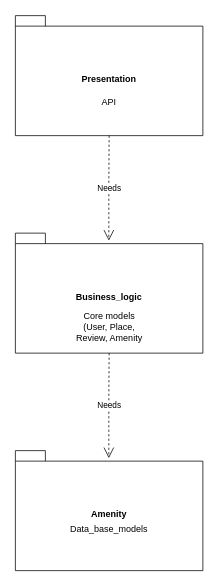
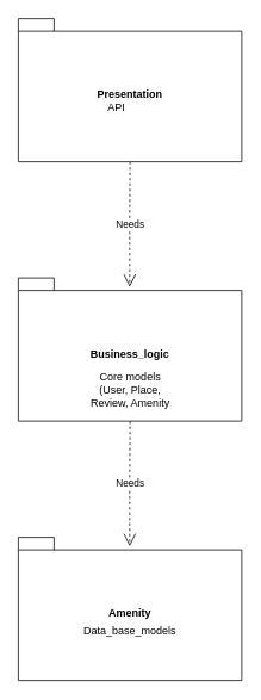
  <mxCell id="0" />
  <mxCell id="1" parent="0" />
  <mxCell id="2" value="Amenity" style="shape=folder;fontStyle=1;spacingTop=10;tabWidth=40;tabHeight=14;tabPosition=left;html=1;whiteSpace=wrap;" vertex="1" parent="1"><mxGeometry x="20" y="600" width="250" height="160" as="geometry" /></mxCell>
  <mxCell id="3" value="Presentation" style="shape=folder;fontStyle=1;spacingTop=10;tabWidth=40;tabHeight=14;tabPosition=left;html=1;whiteSpace=wrap;" vertex="1" parent="1"><mxGeometry x="20" y="20" width="250" height="160" as="geometry" /></mxCell>
  <mxCell id="4" value="Business_logic" style="shape=folder;fontStyle=1;spacingTop=10;tabWidth=40;tabHeight=14;tabPosition=left;html=1;whiteSpace=wrap;" vertex="1" parent="1"><mxGeometry x="20" y="310" width="250" height="160" as="geometry" /></mxCell>
  <mxCell id="5" value="Needs" style="endArrow=open;endSize=12;dashed=1;html=1;rounded=0;" edge="1" parent="1"><mxGeometry width="160" relative="1" as="geometry"><mxPoint x="145" y="180" as="sourcePoint" /><mxPoint x="144.62" y="320" as="targetPoint" /><Array as="points"><mxPoint x="144.62" y="240" /></Array></mxGeometry></mxCell>
  <mxCell id="6" value="&lt;span style=&quot;font-weight: normal;&quot;&gt;&lt;font style=&quot;font-size: 12px;&quot;&gt;Data_base_models&lt;/font&gt;&lt;/span&gt;" style="text;html=1;align=center;verticalAlign=middle;whiteSpace=wrap;rounded=0;fontFamily=Helvetica;fontSize=12;fontColor=default;fontStyle=1;" vertex="1" parent="1"><mxGeometry x="115" y="690" width="60" height="30" as="geometry" /></mxCell>
  <mxCell id="7" value="Needs" style="endArrow=open;endSize=12;dashed=1;html=1;rounded=0;" edge="1" parent="1"><mxGeometry width="160" relative="1" as="geometry"><mxPoint x="145" y="470" as="sourcePoint" /><mxPoint x="144.62" y="610" as="targetPoint" /><Array as="points"><mxPoint x="144.62" y="530" /></Array></mxGeometry></mxCell>
- <mxCell id="8" value="&lt;span style=&quot;font-weight: normal;&quot;&gt;API&lt;/span&gt;" style="text;html=1;align=center;verticalAlign=middle;whiteSpace=wrap;rounded=0;fontFamily=Helvetica;fontSize=12;fontColor=default;fontStyle=1;" vertex="1" parent="1"><mxGeometry x="115" y="120" width="60" height="30" as="geometry" /></mxCell>
+ <mxCell id="8" value="&lt;span style=&quot;font-weight: normal;&quot;&gt;API&lt;/span&gt;" style="text;html=1;align=center;verticalAlign=middle;whiteSpace=wrap;rounded=0;fontFamily=Helvetica;fontSize=12;fontColor=default;fontStyle=1;" vertex="1" parent="1"><mxGeometry x="100" y="105" width="60" height="30" as="geometry" /></mxCell>
  <mxCell id="9" value="&lt;span style=&quot;font-weight: normal;&quot;&gt;Core models (User, Place, Review, Amenity&lt;/span&gt;" style="text;html=1;align=center;verticalAlign=middle;whiteSpace=wrap;rounded=0;fontFamily=Helvetica;fontSize=12;fontColor=default;fontStyle=1;" vertex="1" parent="1"><mxGeometry x="92.5" y="420" width="105" height="30" as="geometry" /></mxCell>
